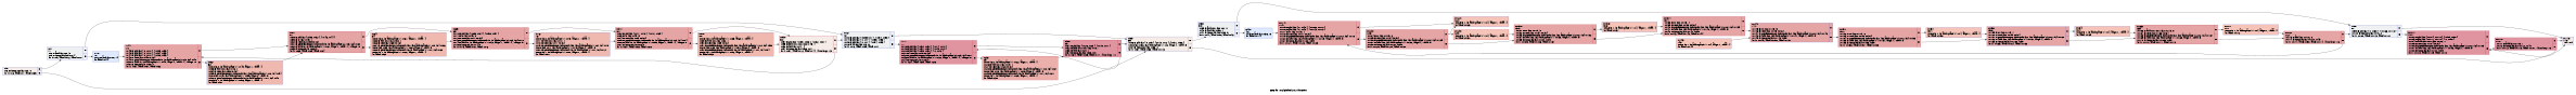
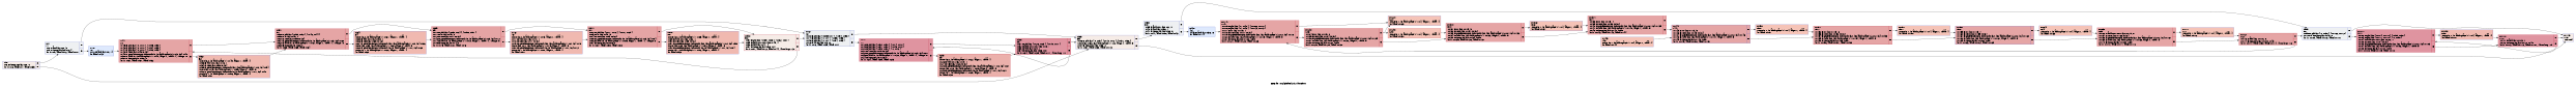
  digraph {
    label="CFG for '_Z2k2iPbPiS_S_' function"
    rankdir=LR
    node [color="#3d50c3ff" fillcolor="#c5333470" shape=record style=filled]
    edge [tailport=s0]
    n1 [fillcolor="#ead5c970" label="{%5:\l  %6 = icmp sgt i32 %0, 0\l  br i1 %6, label %7, label %35\l|{<s0>T|<s1>F}}"]
    n2 [fillcolor="#d9dce170" label="{%7:\l7:                                                \l  %8 = and i32 %0, 3\l  %9 = icmp ult i32 %0, 4\l  br i1 %9, label %12, label %10\l|{<s0>T|<s1>F}}"]
    n3 [fillcolor="#ead5c970" label="{%35:\l35:                                               \l  %36 = phi i32 [ 0, %5 ], [ %13, %12 ], [ %31, %30 ]\l  store i32 %36, i32 addrspace(1)* %2, align 4, !tbaa !9\l  %37 = icmp sgt i32 %36, 0\l  br i1 %37, label %38, label %113\l|{<s0>T|<s1>F}}"]
    n4 [fillcolor="#d9dce170" label="{%12:\l12:                                               \l  %13 = phi i32 [ undef, %7 ], [ %94, %93 ]\l  %14 = phi i32 [ 0, %7 ], [ %95, %93 ]\l  %15 = phi i32 [ 0, %7 ], [ %94, %93 ]\l  %16 = ult eq i32 %8, 0\l  br i1 %16, label %35, label %17\l|{<s0>T|<s1>F}}"]
-   n5 [fillcolor="#b5cdfa70" label="{%10:\l10:                                               \l  %11 = and i32 %0, -4\l  br label %44\l}"]
+   n5 [fillcolor="#b5cdfa70" label="{%10:\l10:                                               \l  %11 = and i32 %0, -4\l  br label %42\l}"]
    n6 [fillcolor="#d9dce170" label="{%38:\l38:                                               \l  %39 = add nsw i32 %0, -1\l  %40 = and i32 %36, 7\l  %41 = icmp ult i32 %36, 8\l  br i1 %41, label %98, label %42\l|{<s0>T|<s1>F}}"]
    n7 [fillcolor="#ead5c970" label="{%113:\l113:                                              \l  ret void\l}"]
    n8 [color="#b70d28ff" fillcolor="#b70d2870" label="{%17:\l17:                                               \l  %18 = phi i32 [ %32, %30 ], [ %14, %12 ]\l  %19 = phi i32 [ %31, %30 ], [ %15, %12 ]\l  %20 = phi i32 [ %33, %30 ], [ 0, %12 ]\l  %21 = zext i32 %18 to i64\l  %22 = getelementptr inbounds i8, i8 addrspace(1)* %3, i64 %21\l  %23 = load i8, i8 addrspace(1)* %22, align 1, !tbaa !4, !range !8\l  %24 = icmp eq i8 %23, 0\l  br i1 %24, label %30, label %25\l|{<s0>T|<s1>F}}"]
    n9 [color="#b70d28ff" label="{%44:\l44:                                               \l  %45 = phi i32 [ 0, %10 ], [ %95, %93 ]\l  %46 = phi i32 [ 0, %10 ], [ %94, %93 ]\l  %47 = phi i32 [ 0, %10 ], [ %96, %93 ]\l  %48 = zext i32 %45 to i64\l  %49 = getelementptr inbounds i8, i8 addrspace(1)* %3, i64 %48\l  %50 = load i8, i8 addrspace(1)* %49, align 1, !tbaa !4, !range !8\l  %51 = icmp eq i8 %50, 0\l  br i1 %51, label %57, label %52\l|{<s0>T|<s1>F}}"]
    n10 [fillcolor="#d9dce170" label="{%98:\l98:                                               \l  %99 = phi i32 [ 0, %38 ], [ %166, %172 ]\l  %100 = icmp eq i32 %40, 0\l  br i1 %100, label %113, label %101\l|{<s0>T|<s1>F}}"]
    n11 [fillcolor="#b5cdfa70" label="{%42:\l42:                                               \l  %43 = and i32 %36, -8\l  br label %114\l}"]
    n12 [color="#b70d28ff" fillcolor="#b70d2870" label="{%30:\l30:                                               \l  %31 = phi i32 [ %26, %25 ], [ %19, %17 ]\l  %32 = add nuw nsw i32 %18, 1\l  %33 = add i32 %20, 1\l  %34 = icmp eq i32 %33, %8\l  br i1 %34, label %35, label %17, !llvm.loop !11\l|{<s0>T|<s1>F}}"]
    n13 [color="#b70d28ff" fillcolor="#d24b4070" label="{%25:\l25:                                               \l  store i8 0, i8 addrspace(1)* %22, align 1, !tbaa !4\l  %26 = add nsw i32 %19, 1\l  %27 = sext i32 %26 to i64\l  %28 = getelementptr inbounds i32, i32 addrspace(1)* %2, i64 %27\l  store i32 %18, i32 addrspace(1)* %28, align 4, !tbaa !9\l  %29 = getelementptr inbounds i8, i8 addrspace(1)* %1, i64 %21\l  store i8 1, i8 addrspace(1)* %29, align 1, !tbaa !4\l  br label %30\l}"]
    n14 [color="#b70d28ff" label="{%57:\l57:                                               \l  %58 = phi i32 [ %53, %52 ], [ %46, %44 ]\l  %59 = or i32 %45, 1\l  %60 = zext i32 %59 to i64\l  %61 = getelementptr inbounds i8, i8 addrspace(1)* %3, i64 %60\l  %62 = load i8, i8 addrspace(1)* %61, align 1, !tbaa !4, !range !8\l  %63 = icmp eq i8 %62, 0\l  br i1 %63, label %69, label %64\l|{<s0>T|<s1>F}}"]
    n15 [fillcolor="#de614d70" label="{%52:\l52:                                               \l  store i8 0, i8 addrspace(1)* %49, align 1, !tbaa !4\l  %53 = add nsw i32 %46, 1\l  %54 = sext i32 %53 to i64\l  %55 = getelementptr inbounds i32, i32 addrspace(1)* %2, i64 %54\l  store i32 %45, i32 addrspace(1)* %55, align 4, !tbaa !9\l  %56 = getelementptr inbounds i8, i8 addrspace(1)* %1, i64 %48\l  store i8 1, i8 addrspace(1)* %56, align 1, !tbaa !4\l  br label %57\l}"]
    n16 [color="#b70d28ff" label="{%69:\l69:                                               \l  %70 = phi i32 [ %65, %64 ], [ %58, %57 ]\l  %71 = or i32 %45, 2\l  %72 = zext i32 %71 to i64\l  %73 = getelementptr inbounds i8, i8 addrspace(1)* %3, i64 %72\l  %74 = load i8, i8 addrspace(1)* %73, align 1, !tbaa !4, !range !8\l  %75 = icmp eq i8 %74, 0\l  br i1 %75, label %81, label %76\l|{<s0>T|<s1>F}}"]
    n17 [fillcolor="#de614d70" label="{%64:\l64:                                               \l  store i8 0, i8 addrspace(1)* %61, align 1, !tbaa !4\l  %65 = add nsw i32 %58, 1\l  %66 = sext i32 %65 to i64\l  %67 = getelementptr inbounds i32, i32 addrspace(1)* %2, i64 %66\l  store i32 %59, i32 addrspace(1)* %67, align 4, !tbaa !9\l  %68 = getelementptr inbounds i8, i8 addrspace(1)* %1, i64 %60\l  store i8 1, i8 addrspace(1)* %68, align 1, !tbaa !4\l  br label %69\l}"]
    n18 [color="#b70d28ff" fillcolor="#b70d2870" label="{%101:\l101:                                              \l  %102 = phi i32 [ %104, %110 ], [ %99, %98 ]\l  %103 = phi i32 [ %111, %110 ], [ 0, %98 ]\l  %104 = add nuw nsw i32 %102, 1\l  %105 = zext i32 %104 to i64\l  %106 = getelementptr inbounds i32, i32 addrspace(1)* %2, i64 %105\l  %107 = load i32, i32 addrspace(1)* %106, align 4, !tbaa !9\l  %108 = icmp eq i32 %107, %39\l  br i1 %108, label %109, label %110\l|{<s0>T|<s1>F}}"]
    n19 [color="#b70d28ff" label="{%114:\l114:                                              \l  %115 = phi i32 [ 0, %42 ], [ %166, %172 ]\l  %116 = phi i32 [ 0, %42 ], [ %173, %172 ]\l  %117 = or i32 %115, 1\l  %118 = zext i32 %117 to i64\l  %119 = getelementptr inbounds i32, i32 addrspace(1)* %2, i64 %118\l  %120 = load i32, i32 addrspace(1)* %119, align 4, !tbaa !9\l  %121 = icmp eq i32 %120, %39\l  br i1 %121, label %122, label %123\l|{<s0>T|<s1>F}}"]
+   n20 [fillcolor="#de614d70" label="{%109:\l109:                                              \l  store i8 1, i8 addrspace(1)* %4, align 1, !tbaa !4\l  br label %110\l}"]
    n21 [color="#b70d28ff" fillcolor="#b70d2870" label="{%110:\l110:                                              \l  %111 = add i32 %103, 1\l  %112 = icmp eq i32 %111, %40\l  br i1 %112, label %113, label %101, !llvm.loop !15\l|{<s0>T|<s1>F}}"]
    n22 [fillcolor="#e8765c70" label="{%122:\l122:                                              \l  store i8 1, i8 addrspace(1)* %4, align 1, !tbaa !4\l  br label %123\l}"]
    n23 [color="#b70d28ff" label="{%123:\l123:                                              \l  %124 = or i32 %115, 2\l  %125 = zext i32 %124 to i64\l  %126 = getelementptr inbounds i32, i32 addrspace(1)* %2, i64 %125\l  %127 = load i32, i32 addrspace(1)* %126, align 4, !tbaa !9\l  %128 = icmp eq i32 %127, %39\l  br i1 %128, label %129, label %130\l|{<s0>T|<s1>F}}"]
    n24 [color="#b70d28ff" fillcolor="#e8765c70" label="{%129:\l129:                                              \l  store i8 1, i8 addrspace(1)* %4, align 1, !tbaa !4\l  br label %130\l}"]
    n25 [color="#b70d28ff" label="{%130:\l130:                                              \l  %131 = or i32 %115, 3\l  %132 = zext i32 %131 to i64\l  %133 = getelementptr inbounds i32, i32 addrspace(1)* %2, i64 %132\l  %134 = load i32, i32 addrspace(1)* %133, align 4, !tbaa !9\l  %135 = icmp eq i32 %134, %39\l  br i1 %135, label %136, label %137\l|{<s0>T|<s1>F}}"]
    n26 [color="#b70d28ff" label="{%81:\l81:                                               \l  %82 = phi i32 [ %77, %76 ], [ %70, %69 ]\l  %83 = or i32 %45, 3\l  %84 = zext i32 %83 to i64\l  %85 = getelementptr inbounds i8, i8 addrspace(1)* %3, i64 %84\l  %86 = load i8, i8 addrspace(1)* %85, align 1, !tbaa !4, !range !8\l  %87 = icmp eq i8 %86, 0\l  br i1 %87, label %93, label %88\l|{<s0>T|<s1>F}}"]
    n27 [fillcolor="#de614d70" label="{%76:\l76:                                               \l  store i8 0, i8 addrspace(1)* %73, align 1, !tbaa !4\l  %77 = add nsw i32 %70, 1\l  %78 = sext i32 %77 to i64\l  %79 = getelementptr inbounds i32, i32 addrspace(1)* %2, i64 %78\l  store i32 %71, i32 addrspace(1)* %79, align 4, !tbaa !9\l  %80 = getelementptr inbounds i8, i8 addrspace(1)* %1, i64 %72\l  store i8 1, i8 addrspace(1)* %80, align 1, !tbaa !4\l  br label %81\l}"]
    n28 [color="#b70d28ff" fillcolor="#ead5c970" label="{%93:\l93:                                               \l  %94 = phi i32 [ %89, %88 ], [ %82, %81 ]\l  %95 = add nuw nsw i32 %45, 4\l  %96 = add i32 %47, 4\l  %97 = icmp eq i32 %96, %11\l  br i1 %97, label %12, label %44, !llvm.loop !13\l|{<s0>T|<s1>F}}"]
    n29 [fillcolor="#de614d70" label="{%88:\l88:                                               \l  store i8 0, i8 addrspace(1)* %85, align 1, !tbaa !4\l  %89 = add nsw i32 %82, 1\l  %90 = sext i32 %89 to i64\l  %91 = getelementptr inbounds i32, i32 addrspace(1)* %2, i64 %90\l  store i32 %83, i32 addrspace(1)* %91, align 4, !tbaa !9\l  %92 = getelementptr inbounds i8, i8 addrspace(1)* %1, i64 %84\l  store i8 1, i8 addrspace(1)* %92, align 1, !tbaa !4\l  br label %93\l}"]
    n30 [fillcolor="#e8765c70" label="{%136:\l136:                                              \l  store i8 1, i8 addrspace(1)* %4, align 1, !tbaa !4\l  br label %137\l}"]
    n31 [color="#b70d28ff" label="{%137:\l137:                                              \l  %138 = or i32 %115, 4\l  %139 = zext i32 %138 to i64\l  %140 = getelementptr inbounds i32, i32 addrspace(1)* %2, i64 %139\l  %141 = load i32, i32 addrspace(1)* %140, align 4, !tbaa !9\l  %142 = icmp eq i32 %141, %39\l  br i1 %142, label %143, label %144\l|{<s0>T|<s1>F}}"]
    n32 [label="{%144:\l144:                                              \l  %145 = or i32 %115, 5\l  %146 = zext i32 %145 to i64\l  %147 = getelementptr inbounds i32, i32 addrspace(1)* %2, i64 %146\l  %148 = load i32, i32 addrspace(1)* %147, align 4, !tbaa !9\l  %149 = icmp eq i32 %148, %39\l  br i1 %149, label %150, label %151\l|{<s0>T|<s1>F}}"]
    n33 [fillcolor="#e8765c70" label="{%143:\l143:                                              \l  store i8 1, i8 addrspace(1)* %4, align 1, !tbaa !4\l  br label %144\l}"]
+   n34 [fillcolor="#e8765c70" label="{%150:\l150:                                              \l  store i8 1, i8 addrspace(1)* %4, align 1, !tbaa !4\l  br label %151\l}"]
    n35 [color="#b70d28ff" label="{%151:\l151:                                              \l  %152 = or i32 %115, 6\l  %153 = zext i32 %152 to i64\l  %154 = getelementptr inbounds i32, i32 addrspace(1)* %2, i64 %153\l  %155 = load i32, i32 addrspace(1)* %154, align 4, !tbaa !9\l  %156 = icmp eq i32 %155, %39\l  br i1 %156, label %157, label %158\l|{<s0>T|<s1>F}}"]
    n36 [fillcolor="#e8765c70" label="{%157:\l157:                                              \l  store i8 1, i8 addrspace(1)* %4, align 1, !tbaa !4\l  br label %158\l}"]
    n37 [label="{%158:\l158:                                              \l  %159 = or i32 %115, 7\l  %160 = zext i32 %159 to i64\l  %161 = getelementptr inbounds i32, i32 addrspace(1)* %2, i64 %160\l  %162 = load i32, i32 addrspace(1)* %161, align 4, !tbaa !9\l  %163 = icmp eq i32 %162, %39\l  br i1 %163, label %164, label %165\l|{<s0>T|<s1>F}}"]
    n38 [fillcolor="#e8765c70" label="{%164:\l164:                                              \l  store i8 1, i8 addrspace(1)* %4, align 1, !tbaa !4\l  br label %165\l}"]
    n39 [color="#b70d28ff" label="{%165:\l165:                                              \l  %166 = add nuw nsw i32 %115, 8\l  %167 = zext i32 %166 to i64\l  %168 = getelementptr inbounds i32, i32 addrspace(1)* %2, i64 %167\l  %169 = load i32, i32 addrspace(1)* %168, align 4, !tbaa !9\l  %170 = icmp eq i32 %169, %39\l  br i1 %170, label %171, label %172\l|{<s0>T|<s1>F}}"]
    n40 [fillcolor="#e8765c70" label="{%171:\l171:                                              \l  store i8 1, i8 addrspace(1)* %4, align 1, !tbaa !4\l  br label %172\l}"]
    n41 [color="#b70d28ff" label="{%172:\l172:                                              \l  %173 = add i32 %116, 8\l  %174 = icmp eq i32 %173, %43\l  br i1 %174, label %98, label %114, !llvm.loop !16\l|{<s0>T|<s1>F}}"]
    n1 -> n2
    n1 -> n3 [tailport=s1]
    n2 -> n4
    n2 -> n5 [tailport=s1]
    n3 -> n6
    n3 -> n7 [tailport=s1]
    n4 -> n3
    n4 -> n8 [tailport=s1]
    n5 -> n9
    n6 -> n10
    n6 -> n11 [tailport=s1]
    n8 -> n12
    n8 -> n13 [tailport=s1]
    n9 -> n14
    n9 -> n15 [tailport=s1]
    n10 -> n7
    n10 -> n18 [tailport=s1]
    n11 -> n19
    n12 -> n3
    n12 -> n8 [tailport=s1]
    n13 -> n12
    n14 -> n16
    n14 -> n17 [tailport=s1]
    n15 -> n14
    n16 -> n26
    n16 -> n27 [tailport=s1]
    n17 -> n16
+   n18 -> n20
    n18 -> n21 [tailport=s1]
    n19 -> n22
    n19 -> n23 [tailport=s1]
+   n20 -> n21
    n21 -> n7
    n21 -> n18 [tailport=s1]
    n23 -> n22
    n23 -> n24
    n23 -> n25 [tailport=s1]
    n24 -> n25
    n25 -> n30
    n25 -> n31 [tailport=s1]
    n26 -> n28
    n26 -> n29 [tailport=s1]
    n27 -> n26
    n28 -> n4
    n28 -> n9 [tailport=s1]
    n29 -> n28
    n30 -> n31
    n31 -> n32 [tailport=s1]
+   n32 -> n34
    n32 -> n35 [tailport=s1]
    n33 -> n32
+   n34 -> n35
    n35 -> n36
    n35 -> n37 [tailport=s1]
    n36 -> n37
    n37 -> n38
    n37 -> n39 [tailport=s1]
    n38 -> n39
    n39 -> n40
    n39 -> n41 [tailport=s1]
    n40 -> n41
    n41 -> n10
    n41 -> n19 [tailport=s1]
  }
